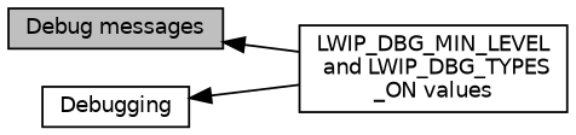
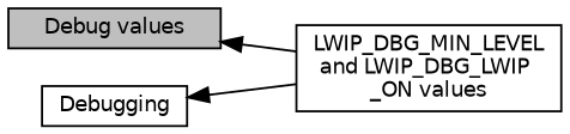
  digraph {
    rankdir=LR
    node [color=black fillcolor=white fontname=Helvetica fontsize=10 shape=box style=filled]
    edge [dir=back fontname=Helvetica fontsize=10 labelfontname=Helvetica labelfontsize=10 shape=plaintext style=solid]
-   n1 [fillcolor=grey75 fontcolor=black height=0.2 label="Debug messages" width=0.4]
-   n2 [height=0.2 label="LWIP_DBG_MIN_LEVEL\l and LWIP_DBG_TYPES\l_ON values" width=0.4]
+   n1 [fillcolor=grey75 fontcolor=black height=0.2 label="Debug values" width=0.4]
+   n2 [height=0.2 label="LWIP_DBG_MIN_LEVEL\l and LWIP_DBG_LWIP\l_ON values" width=0.4]
    n3 [height=0.2 label=Debugging width=0.4]
    n1 -> n2
    n3 -> n2
  }
